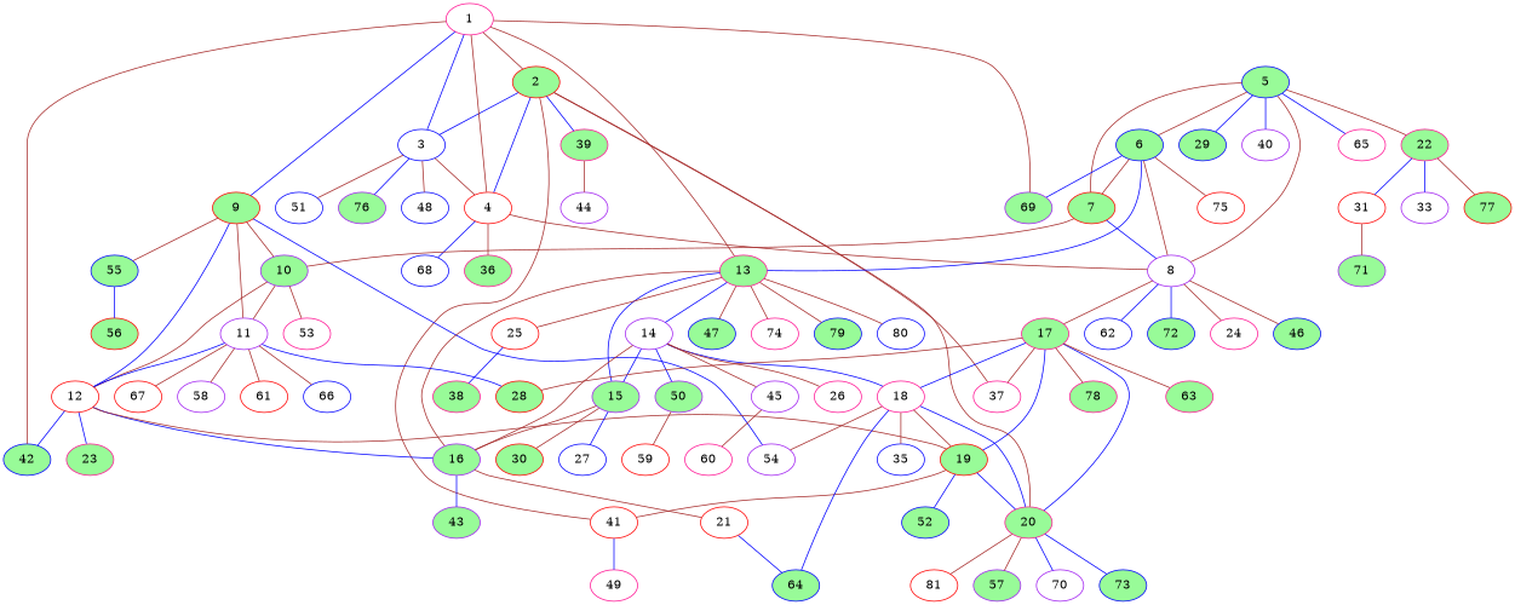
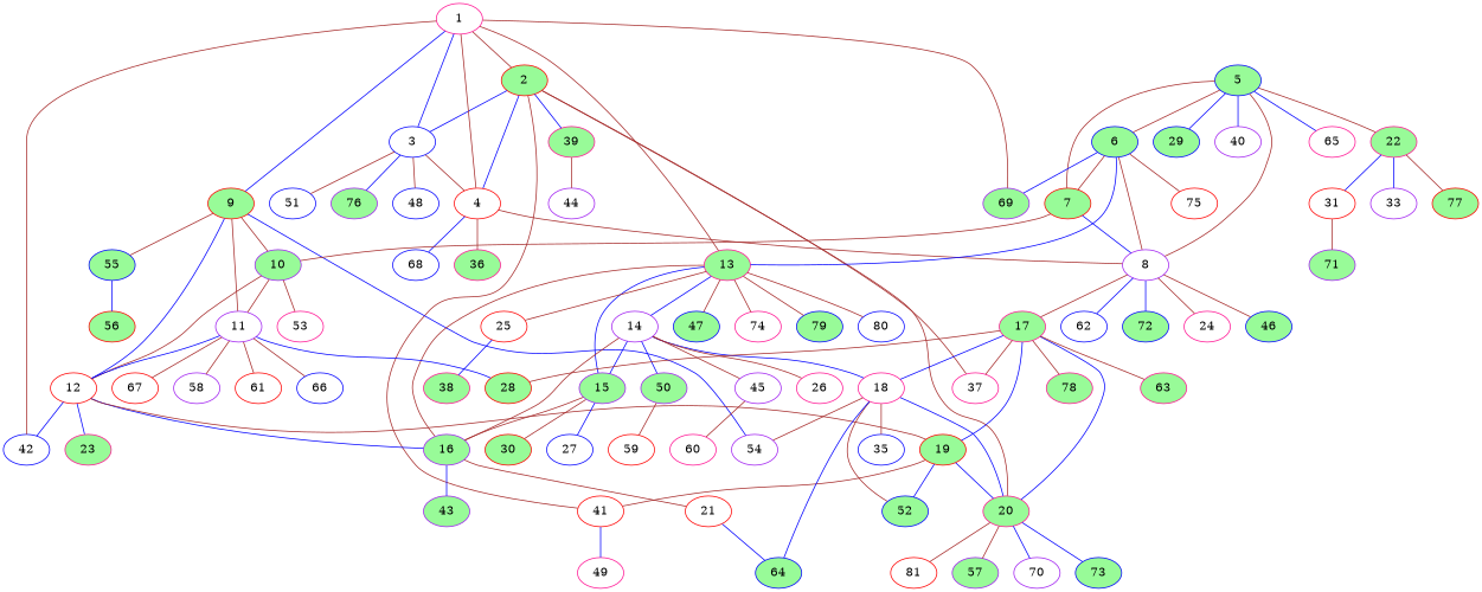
  graph {
    node [color=blue fillcolor=white style=filled]
    edge [color=brown]
    2 [color=red fillcolor=palegreen]
    1 [color=deeppink]
    3
    4 [color=red]
    9 [color=red fillcolor=palegreen]
    13 [color=deeppink fillcolor=palegreen]
-   42 [fillcolor=palegreen]
+   42
    69 [color=purple fillcolor=palegreen]
    20 [color=deeppink fillcolor=palegreen]
    37 [color=deeppink]
    39 [color=deeppink fillcolor=palegreen]
    41 [color=red]
    48
    51
    76 [color=purple fillcolor=palegreen]
    8 [color=purple]
    36 [color=deeppink fillcolor=palegreen]
    68
    10 [color=purple fillcolor=palegreen]
    11 [color=purple]
    12 [color=red]
    54 [color=purple]
    55 [fillcolor=palegreen]
    16 [color=purple fillcolor=palegreen]
    14 [color=purple]
    15 [color=purple fillcolor=palegreen]
    25 [color=red]
    47 [fillcolor=palegreen]
    74 [color=deeppink]
    79 [fillcolor=palegreen]
    80
    57 [color=purple fillcolor=palegreen]
    70 [color=purple]
    73 [fillcolor=palegreen]
    81 [color=red]
    44 [color=purple]
    49 [color=deeppink]
    17 [color=deeppink fillcolor=palegreen]
    24 [color=deeppink]
    46 [fillcolor=palegreen]
    62
    72 [fillcolor=palegreen]
    5 [fillcolor=palegreen]
    6 [fillcolor=palegreen]
    7 [color=red fillcolor=palegreen]
    22 [color=deeppink fillcolor=palegreen]
    29 [fillcolor=palegreen]
    40 [color=purple]
    65 [color=deeppink]
    75 [color=red]
    31 [color=red]
    33 [color=purple]
    77 [color=red fillcolor=palegreen]
    53 [color=deeppink]
    28 [color=red fillcolor=palegreen]
    19 [color=red fillcolor=palegreen]
    18 [color=deeppink]
    63 [color=deeppink fillcolor=palegreen]
    78 [color=deeppink fillcolor=palegreen]
    58 [color=purple]
    61 [color=red]
    66
    67 [color=red]
    23 [color=deeppink fillcolor=palegreen]
    56 [color=red fillcolor=palegreen]
    21 [color=red]
    43 [color=purple fillcolor=palegreen]
    52 [fillcolor=palegreen]
    26 [color=deeppink]
    45 [color=purple]
    50 [color=purple fillcolor=palegreen]
    27
    30 [color=red fillcolor=palegreen]
    38 [color=deeppink fillcolor=palegreen]
    35
    64 [fillcolor=palegreen]
    60 [color=deeppink]
    59 [color=red]
    71 [color=purple fillcolor=palegreen]
    2 -- 3 [color=blue]
    2 -- 4 [color=blue]
    2 -- 20
    2 -- 37
    2 -- 39 [color=blue]
    2 -- 41
    1 -- 2
    1 -- 3 [color=blue]
    1 -- 4
    1 -- 9 [color=blue]
    1 -- 13
    1 -- 42
    1 -- 69
    3 -- 4
    3 -- 48
    3 -- 51
    3 -- 76 [color=blue]
    4 -- 8
    4 -- 36
    4 -- 68 [color=blue]
    9 -- 10
    9 -- 11
    9 -- 12 [color=blue]
    9 -- 54 [color=blue]
    9 -- 55
    13 -- 16
    13 -- 14 [color=blue]
    13 -- 15 [color=blue]
    13 -- 25
    13 -- 47
    13 -- 74
    13 -- 79
    13 -- 80
    20 -- 57
    20 -- 70 [color=blue]
    20 -- 73 [color=blue]
    20 -- 81
    39 -- 44
    41 -- 49 [color=blue]
    8 -- 17
    8 -- 24
    8 -- 46
    8 -- 62 [color=blue]
    8 -- 72 [color=blue]
    10 -- 11
    10 -- 12
    10 -- 53
    11 -- 12 [color=blue]
    11 -- 28 [color=blue]
    11 -- 58
    11 -- 61
    11 -- 66
    11 -- 67
    12 -- 42 [color=blue]
    12 -- 16 [color=blue]
    12 -- 19
    12 -- 23 [color=blue]
    55 -- 56 [color=blue]
    16 -- 21
    16 -- 43 [color=blue]
    14 -- 16
    14 -- 15 [color=blue]
    14 -- 18 [color=blue]
    14 -- 26
    14 -- 45
    14 -- 50 [color=blue]
    15 -- 16
    15 -- 27 [color=blue]
    15 -- 30
    25 -- 38 [color=blue]
    17 -- 20 [color=blue]
    17 -- 37
    17 -- 28
    17 -- 19 [color=blue]
    17 -- 18 [color=blue]
    17 -- 63
    17 -- 78
    5 -- 8
    5 -- 6
    5 -- 7
    5 -- 22
    5 -- 29 [color=blue]
    5 -- 40 [color=blue]
    5 -- 65 [color=blue]
    6 -- 13 [color=blue]
    6 -- 69 [color=blue]
    6 -- 8
    6 -- 7
    6 -- 75
    7 -- 8 [color=blue]
    7 -- 10
    22 -- 31 [color=blue]
    22 -- 33 [color=blue]
    22 -- 77
    31 -- 71
    19 -- 20 [color=blue]
    19 -- 41
    19 -- 52 [color=blue]
    18 -- 20 [color=blue]
    18 -- 54
-   18 -- 19
+   18 -- 52
    18 -- 35
    18 -- 64 [color=blue]
    21 -- 64 [color=blue]
    45 -- 60
    50 -- 59
  }
